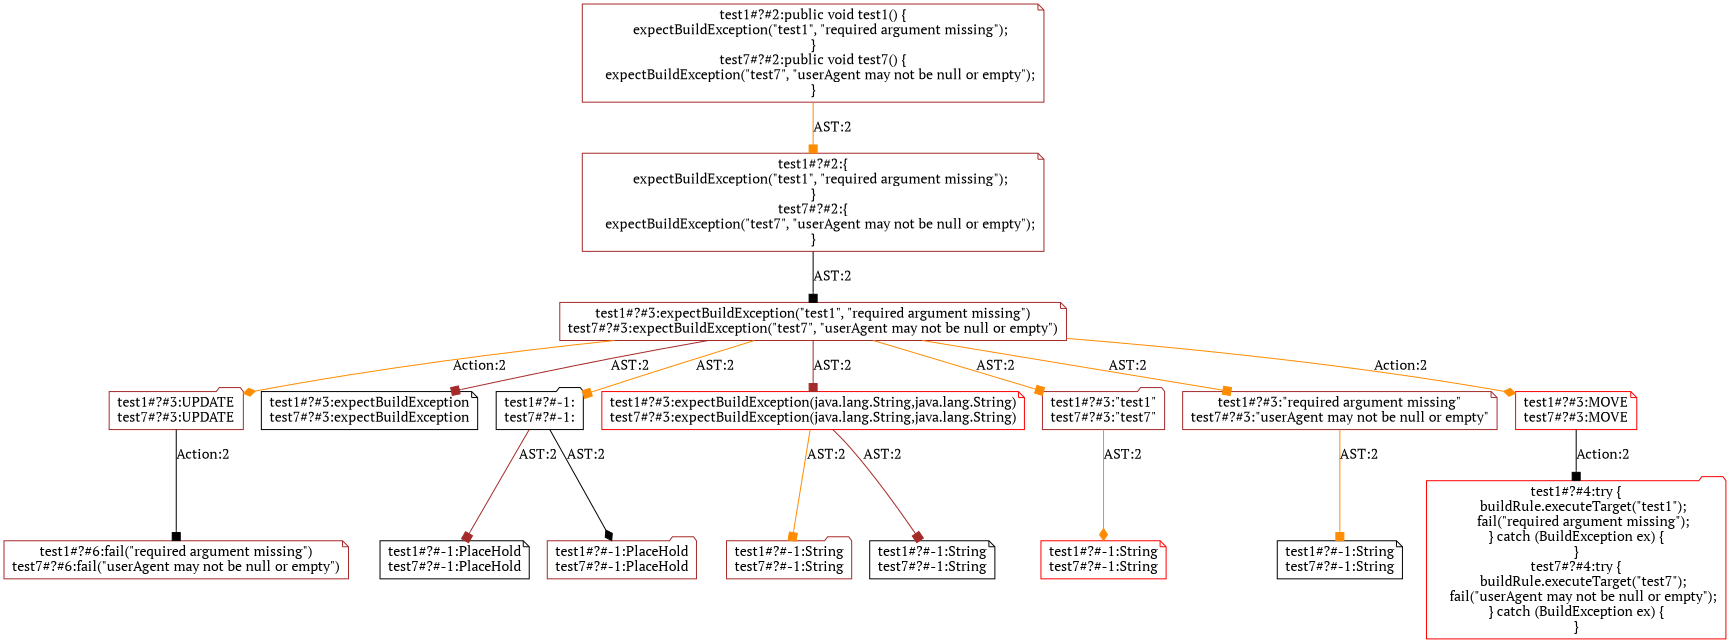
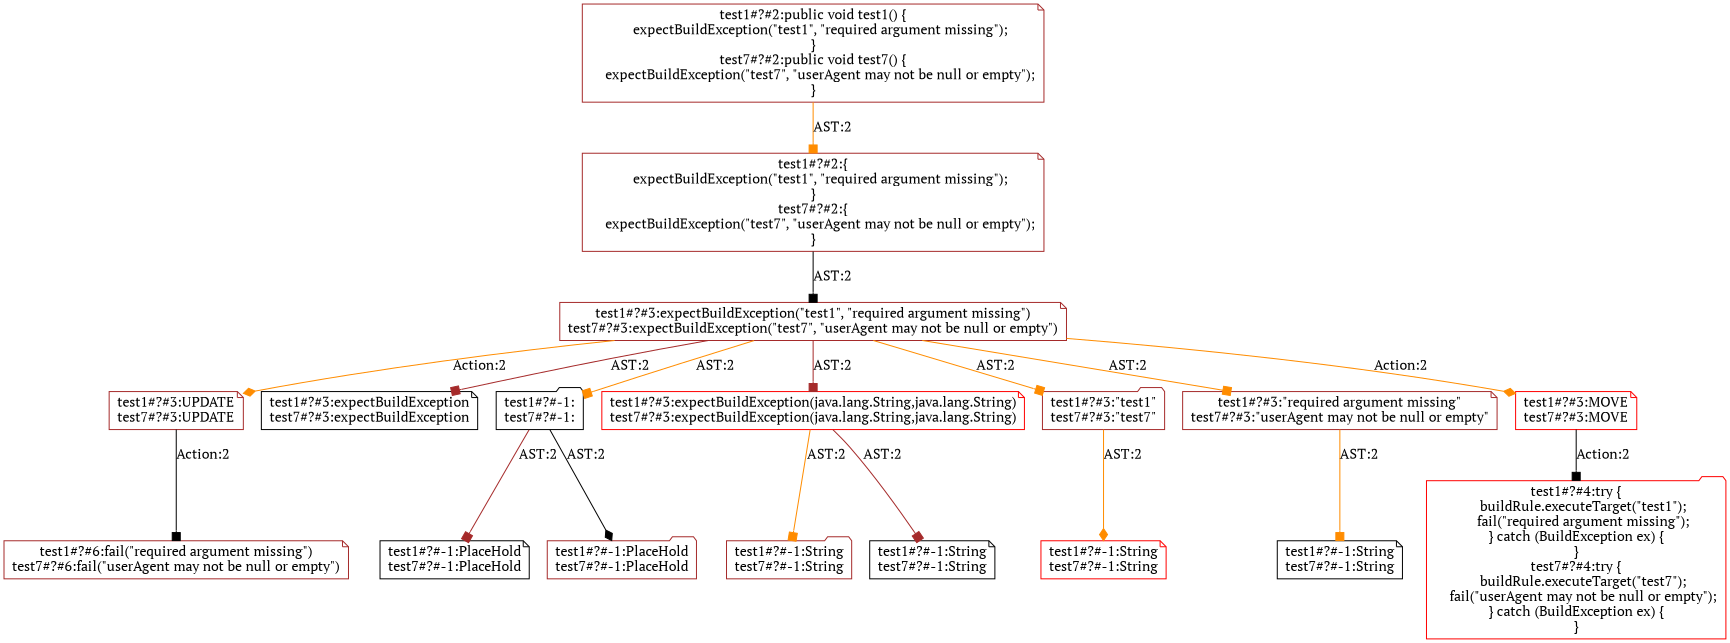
  digraph {
    fontname="PT Serif"
    node [shape=note color=brown fontname="PT Serif"]
    edge [color=darkorange arrowhead=box fontname="PT Serif"]
-   n1 [label="test1#?#3:UPDATE\ntest7#?#3:UPDATE" shape=folder]
+   n1 [label="test1#?#3:UPDATE\ntest7#?#3:UPDATE"]
    n2 [label="test1#?#6:fail(\"required argument missing\")\ntest7#?#6:fail(\"userAgent may not be null or empty\")"]
    n3 [label="test1#?#3:expectBuildException(\"test1\", \"required argument missing\")\ntest7#?#3:expectBuildException(\"test7\", \"userAgent may not be null or empty\")"]
    n4 [label="test1#?#3:expectBuildException\ntest7#?#3:expectBuildException" color=black]
    n5 [label="test1#?#-1:\ntest7#?#-1:" shape=folder color=black]
    n6 [label="test1#?#3:expectBuildException(java.lang.String,java.lang.String)\ntest7#?#3:expectBuildException(java.lang.String,java.lang.String)" color=red]
    n7 [label="test1#?#3:\"test1\"\ntest7#?#3:\"test7\"" shape=folder]
    n8 [label="test1#?#3:\"required argument missing\"\ntest7#?#3:\"userAgent may not be null or empty\""]
    n9 [label="test1#?#3:MOVE\ntest7#?#3:MOVE" color=red]
    n10 [label="test1#?#2:\{\n    expectBuildException(\"test1\", \"required argument missing\");\n\}\ntest7#?#2:\{\n    expectBuildException(\"test7\", \"userAgent may not be null or empty\");\n\}"]
    n11 [label="test1#?#2:public void test1() \{\n    expectBuildException(\"test1\", \"required argument missing\");\n\}\ntest7#?#2:public void test7() \{\n    expectBuildException(\"test7\", \"userAgent may not be null or empty\");\n\}"]
    n12 [label="test1#?#-1:PlaceHold\ntest7#?#-1:PlaceHold" color=black]
    n13 [label="test1#?#-1:PlaceHold\ntest7#?#-1:PlaceHold" shape=folder]
    n14 [label="test1#?#-1:String\ntest7#?#-1:String" shape=folder]
    n15 [label="test1#?#-1:String\ntest7#?#-1:String" color=black]
    n16 [label="test1#?#-1:String\ntest7#?#-1:String" color=red]
    n17 [label="test1#?#-1:String\ntest7#?#-1:String" color=black]
    n18 [label="test1#?#4:try \{\n    buildRule.executeTarget(\"test1\");\n    fail(\"required argument missing\");\n\} catch (BuildException ex) \{\n\}\ntest7#?#4:try \{\n    buildRule.executeTarget(\"test7\");\n    fail(\"userAgent may not be null or empty\");\n\} catch (BuildException ex) \{\n\}" shape=folder color=red]
    n1 -> n2 [label="Action:2" color=black]
    n3 -> n1 [label="Action:2" arrowhead=diamond]
    n3 -> n4 [label="AST:2" color=brown]
    n3 -> n5 [label="AST:2"]
    n3 -> n6 [label="AST:2" color=brown]
    n3 -> n7 [label="AST:2"]
    n3 -> n8 [label="AST:2"]
    n3 -> n9 [label="Action:2" arrowhead=diamond]
    n5 -> n12 [label="AST:2" color=brown]
    n5 -> n13 [label="AST:2" color=black arrowhead=diamond]
    n6 -> n14 [label="AST:2"]
    n6 -> n15 [label="AST:2" color=brown]
    n7 -> n16 [label="AST:2" arrowhead=diamond]
    n8 -> n17 [label="AST:2"]
    n9 -> n18 [label="Action:2" color=black]
    n10 -> n3 [label="AST:2" color=black]
    n11 -> n10 [label="AST:2"]
  }
